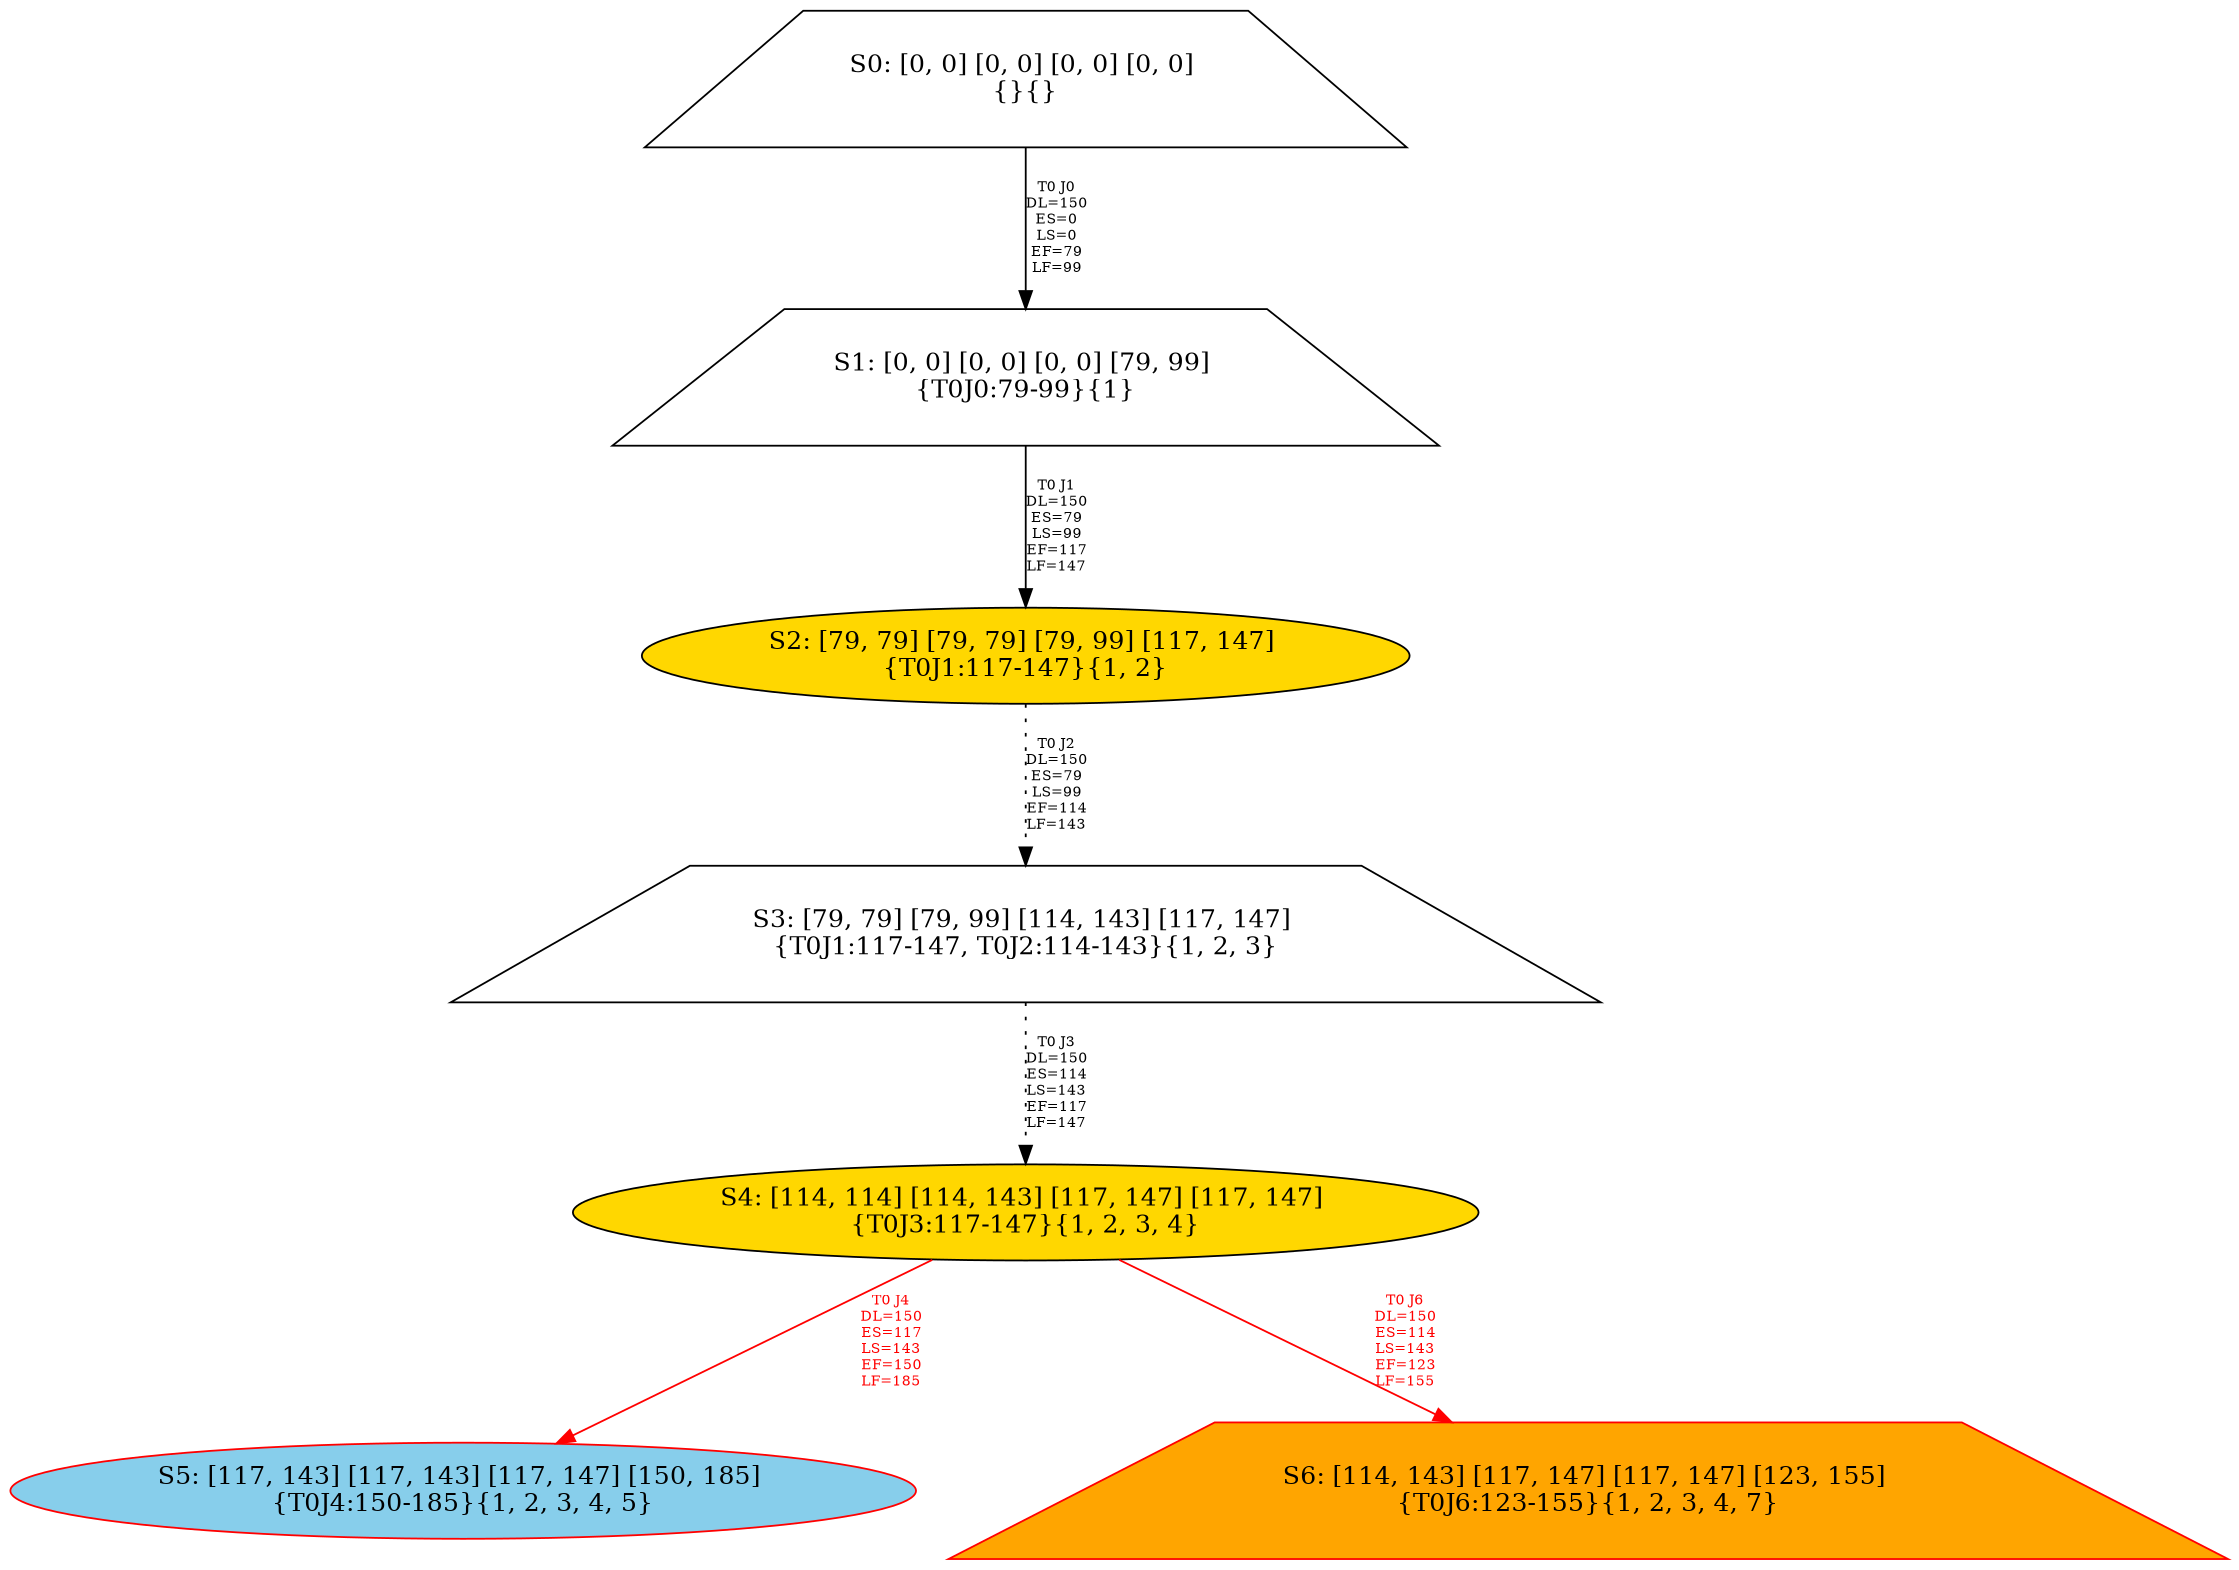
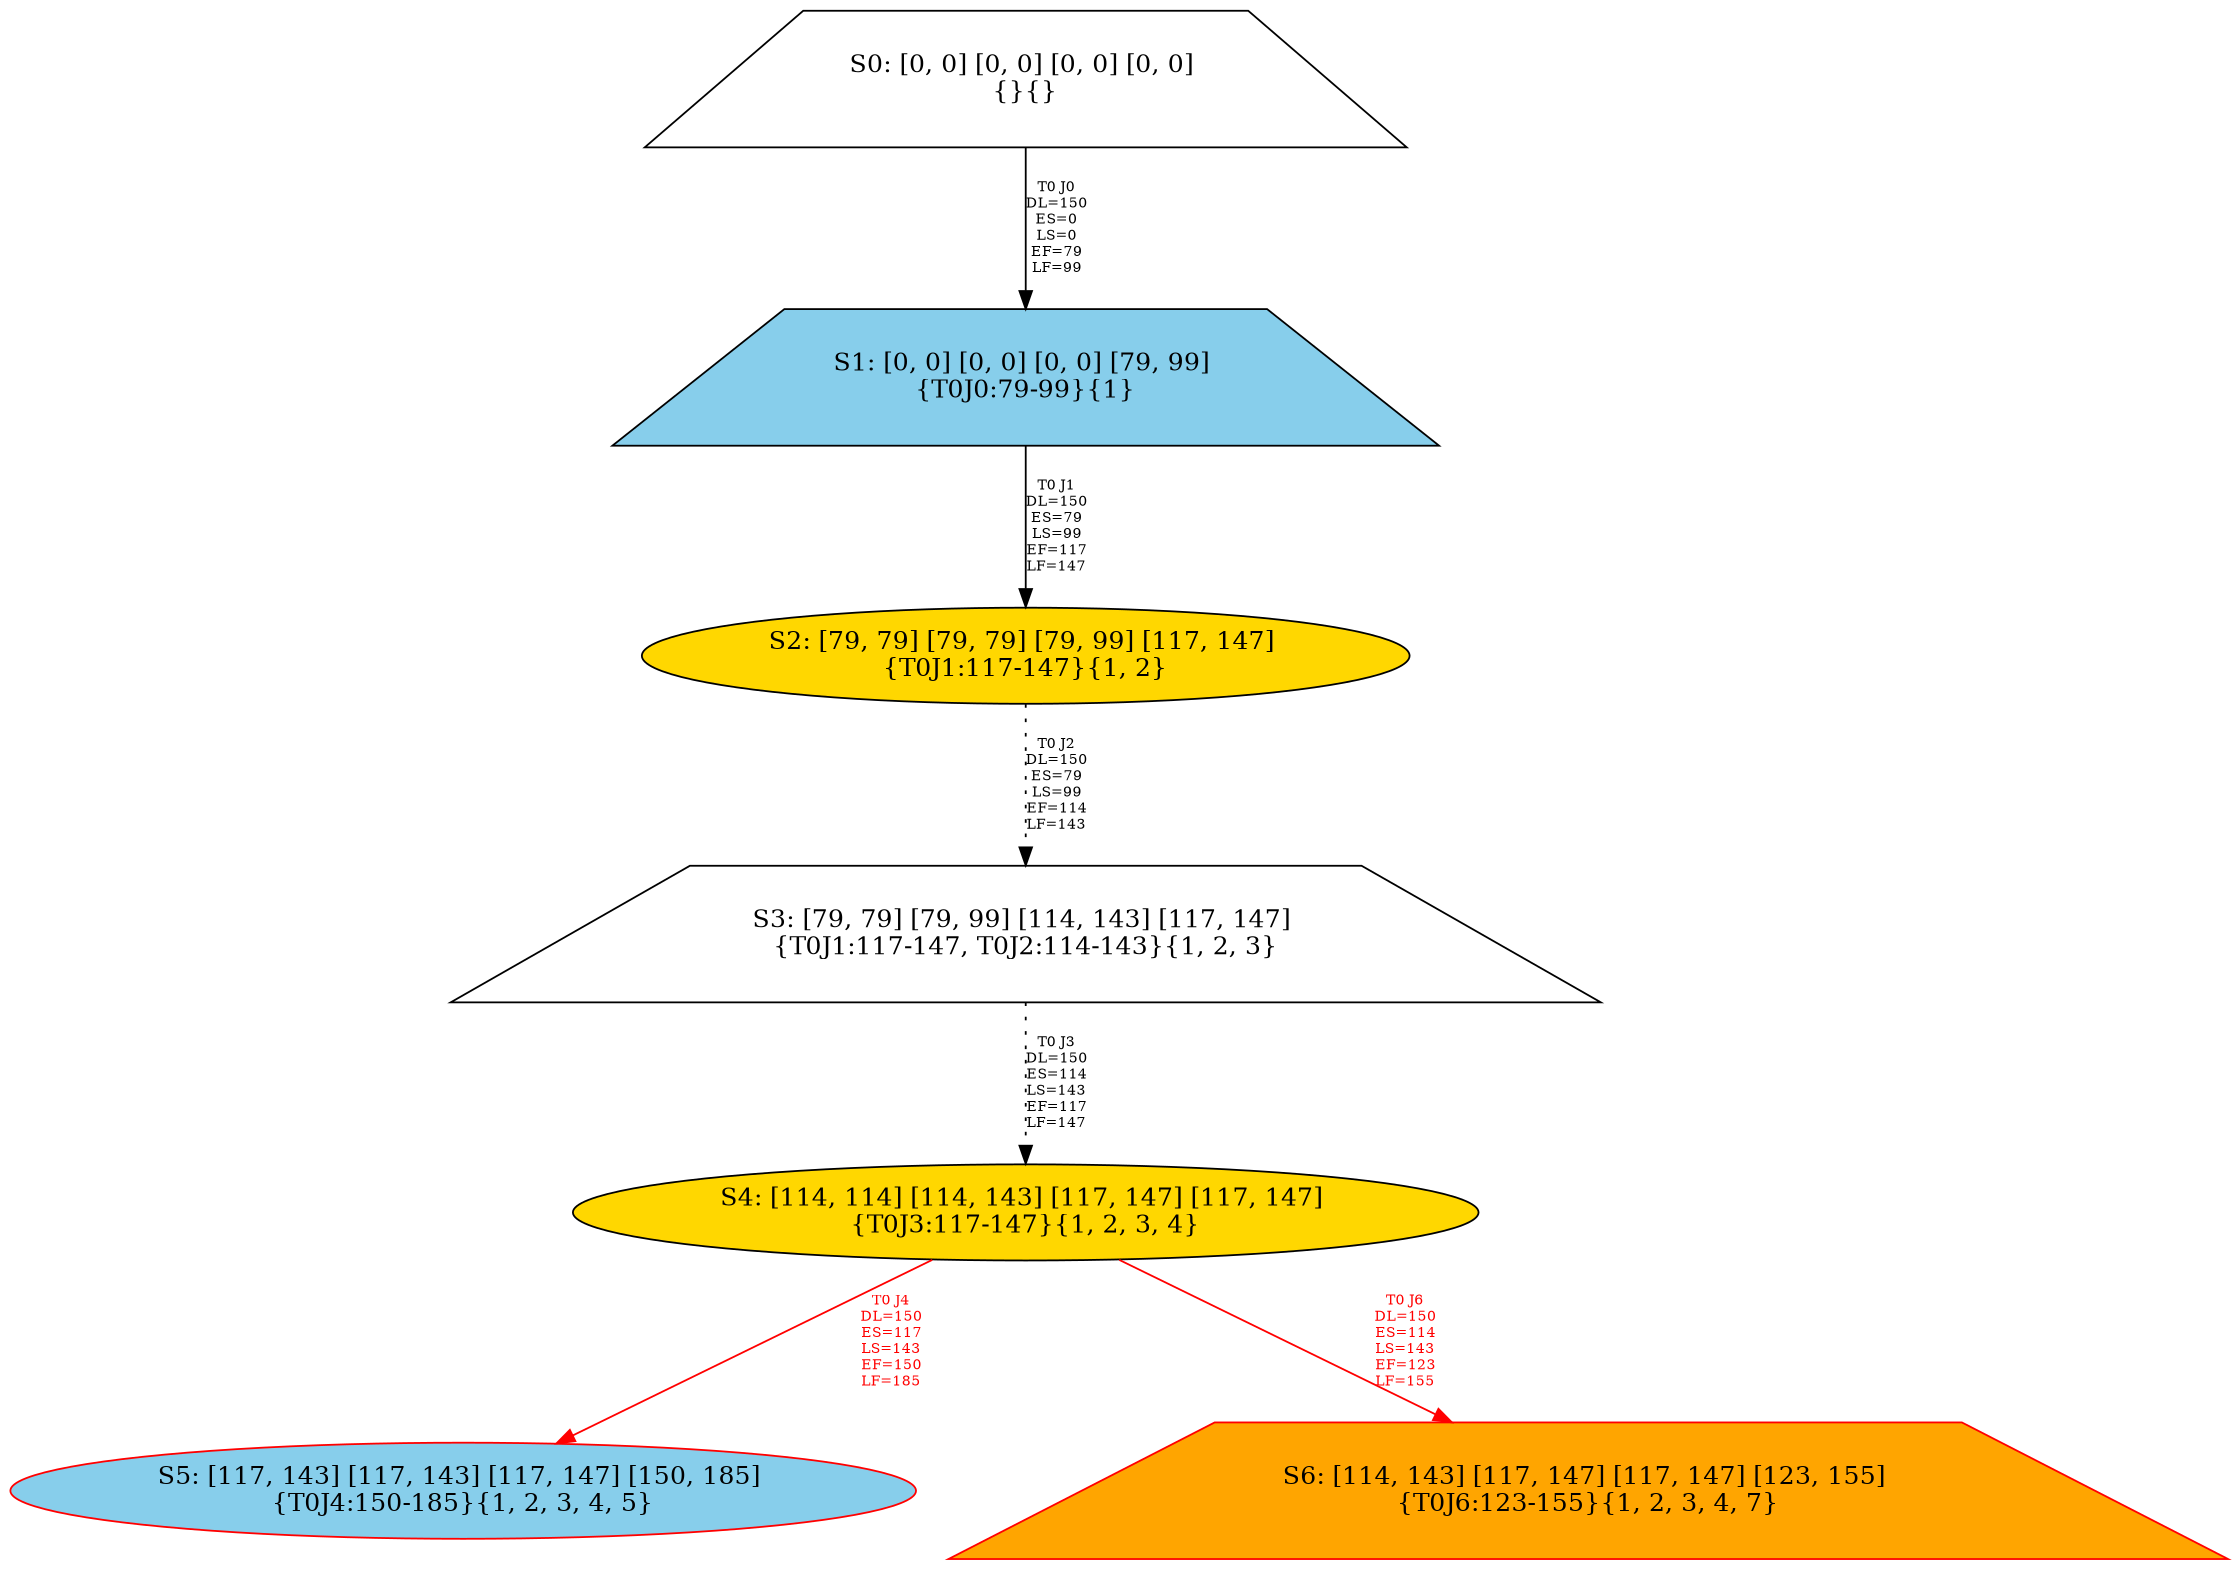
  digraph {
    node [style=filled fillcolor=white shape=trapezium]
    edge [fontsize=8 style=solid]
    n1 [label="S0: [0, 0] [0, 0] [0, 0] [0, 0] \n{}{}"]
-   n2 [label="S1: [0, 0] [0, 0] [0, 0] [79, 99] \n{T0J0:79-99}{1}"]
+   n2 [label="S1: [0, 0] [0, 0] [0, 0] [79, 99] \n{T0J0:79-99}{1}" fillcolor=skyblue]
    n3 [label="S2: [79, 79] [79, 79] [79, 99] [117, 147] \n{T0J1:117-147}{1, 2}" fillcolor=gold shape=ellipse]
    n4 [label="S3: [79, 79] [79, 99] [114, 143] [117, 147] \n{T0J1:117-147, T0J2:114-143}{1, 2, 3}"]
    n5 [label="S4: [114, 114] [114, 143] [117, 147] [117, 147] \n{T0J3:117-147}{1, 2, 3, 4}" fillcolor=gold shape=ellipse]
    n6 [color=Red label="S5: [117, 143] [117, 143] [117, 147] [150, 185] \n{T0J4:150-185}{1, 2, 3, 4, 5}" fillcolor=skyblue shape=ellipse]
    n7 [color=Red label="S6: [114, 143] [117, 147] [117, 147] [123, 155] \n{T0J6:123-155}{1, 2, 3, 4, 7}" fillcolor=orange]
    n1 -> n2 [label="T0 J0\nDL=150\nES=0\nLS=0\nEF=79\nLF=99"]
    n2 -> n3 [label="T0 J1\nDL=150\nES=79\nLS=99\nEF=117\nLF=147"]
    n3 -> n4 [label="T0 J2\nDL=150\nES=79\nLS=99\nEF=114\nLF=143" style=dotted]
    n4 -> n5 [label="T0 J3\nDL=150\nES=114\nLS=143\nEF=117\nLF=147" style=dotted]
    n5 -> n6 [color=Red fontcolor=Red label="T0 J4\nDL=150\nES=117\nLS=143\nEF=150\nLF=185"]
    n5 -> n7 [color=Red fontcolor=Red label="T0 J6\nDL=150\nES=114\nLS=143\nEF=123\nLF=155"]
  }
